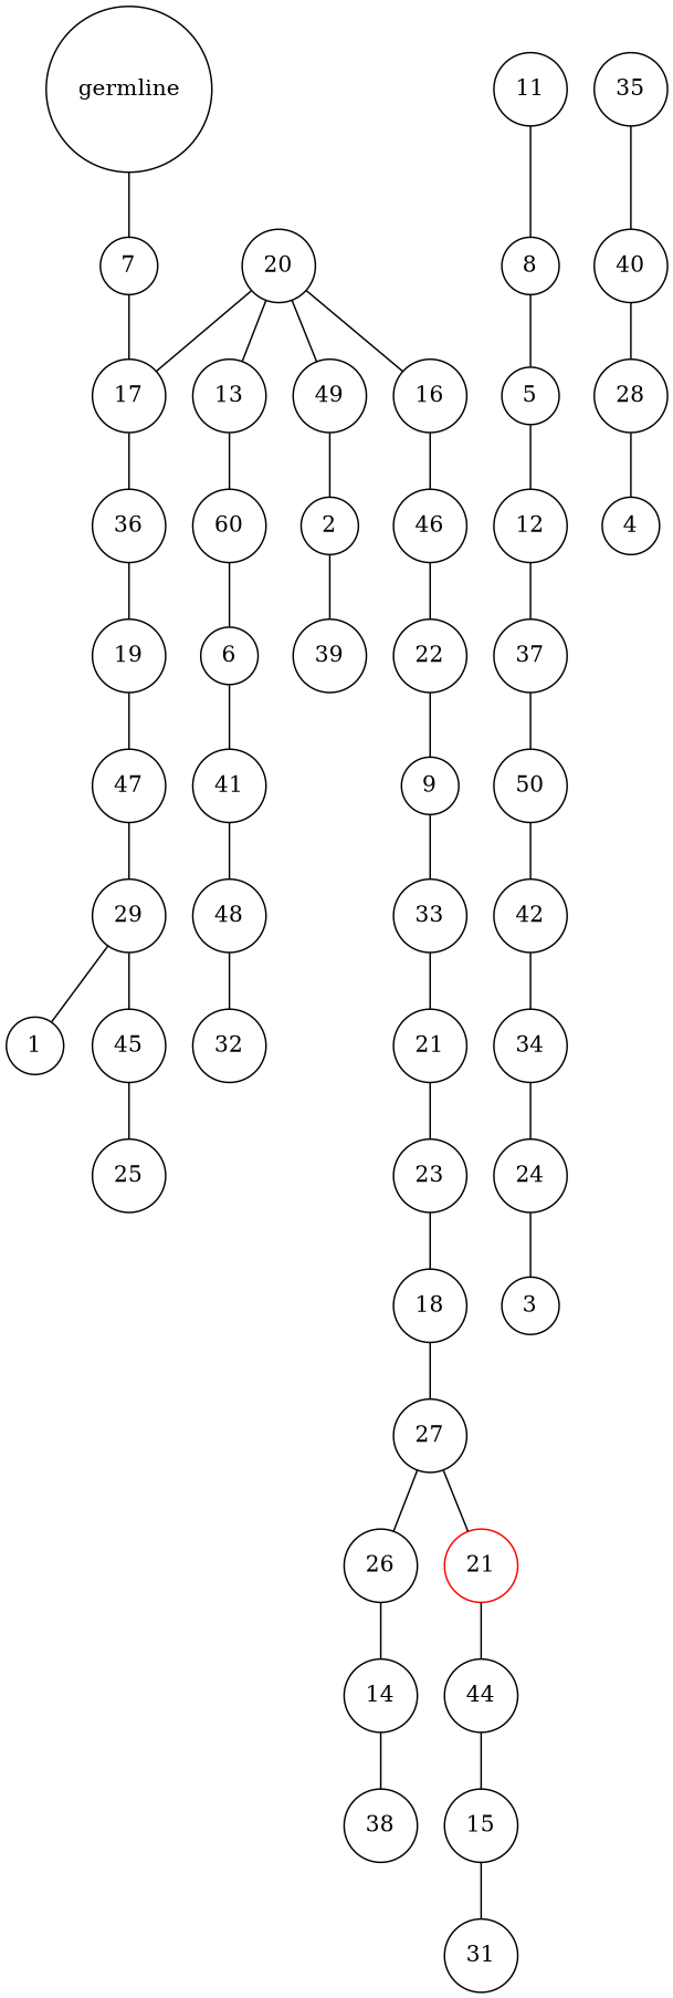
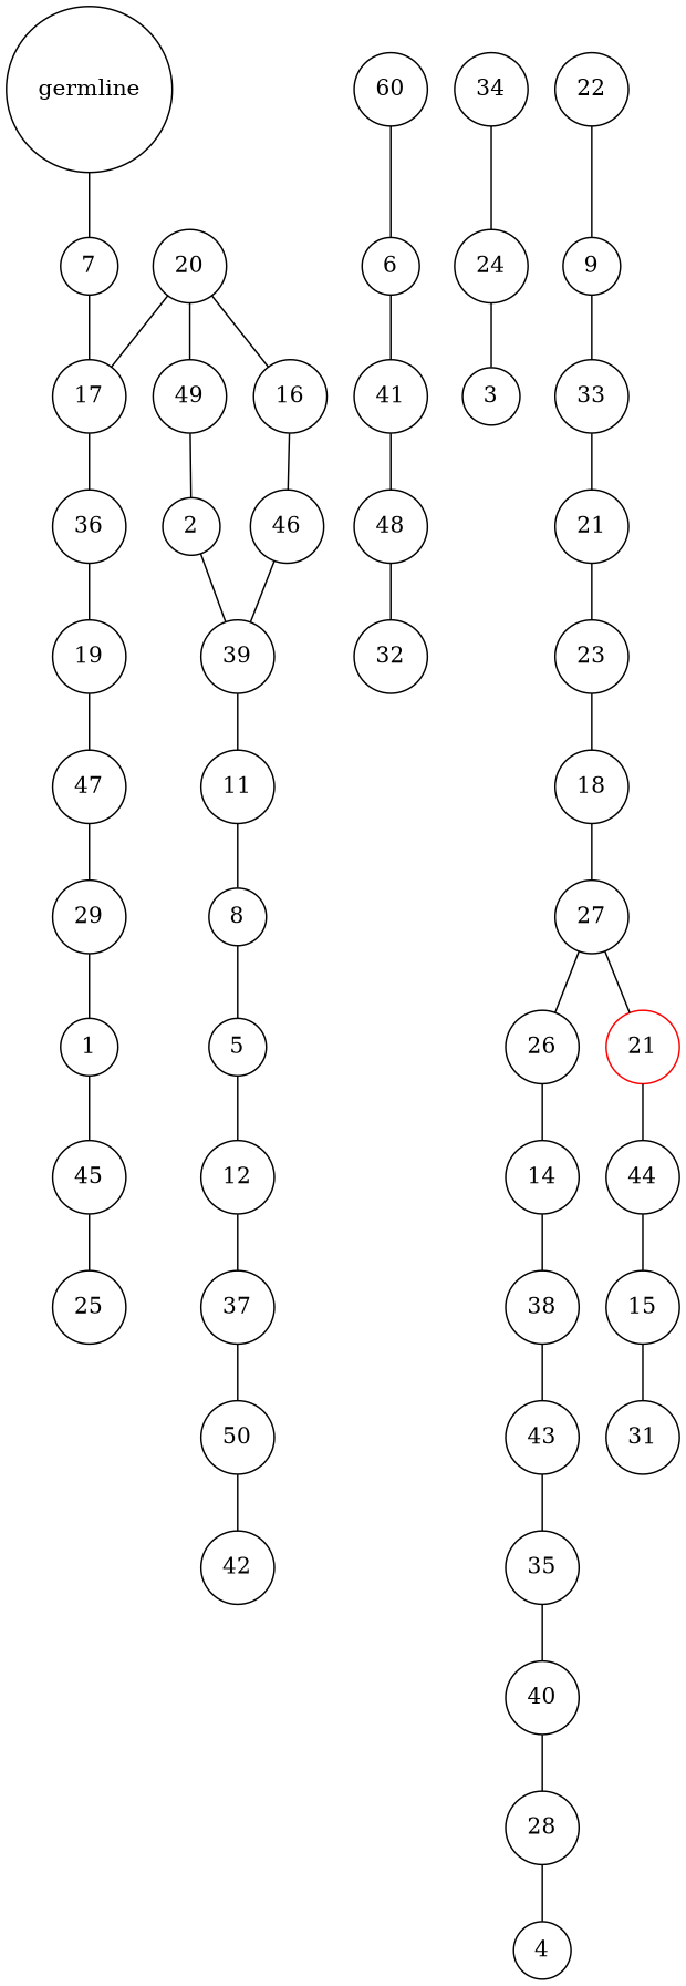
  graph {
    rankdir=UD
    splines=line
    node [shape=circle]
    n1 [label=germline]
    n2 [label=7]
    n3 [label=17]
    n4 [label=20]
-   n5 [label=13]
    n6 [label=49]
    n7 [label=16]
    n8 [label=60]
    n9 [label=2]
    n10 [label=36]
    n11 [label=46]
    n12 [label=6]
    n13 [label=41]
    n14 [label=48]
    n15 [label=32]
    n16 [label=39]
    n17 [label=11]
    n18 [label=8]
    n19 [label=5]
    n20 [label=12]
    n21 [label=37]
    n22 [label=50]
    n23 [label=42]
    n24 [label=34]
    n25 [label=24]
    n26 [label=3]
    n27 [label=19]
    n28 [label=47]
    n29 [label=29]
    n30 [label=1]
    n31 [label=45]
    n32 [label=25]
    n33 [label=22]
    n34 [label=9]
    n35 [label=33]
    n36 [label=21]
    n37 [label=23]
    n38 [label=18]
    n39 [label=27]
    n40 [label=26]
    n41 [color=red label=21]
    n42 [label=14]
    n43 [label=44]
    n44 [label=38]
+   n45 [label=43]
    n46 [label=35]
    n47 [label=40]
    n48 [label=28]
    n49 [label=4]
    n50 [label=15]
    n51 [label=31]
    n1 -- n2
    n2 -- n3
    n3 -- n10
    n4 -- n3
-   n4 -- n5
    n4 -- n6
    n4 -- n7
-   n5 -- n8
    n6 -- n9
    n7 -- n11
    n8 -- n12
    n9 -- n16
    n10 -- n27
-   n11 -- n33
+   n11 -- n16
    n12 -- n13
    n13 -- n14
    n14 -- n15
+   n16 -- n17
    n17 -- n18
    n18 -- n19
    n19 -- n20
    n20 -- n21
    n21 -- n22
    n22 -- n23
-   n23 -- n24
    n24 -- n25
    n25 -- n26
    n27 -- n28
    n28 -- n29
    n29 -- n30
-   n29 -- n31
+   n30 -- n31
    n31 -- n32
    n33 -- n34
    n34 -- n35
    n35 -- n36
    n36 -- n37
    n37 -- n38
    n38 -- n39
    n39 -- n40
    n39 -- n41
    n40 -- n42
    n41 -- n43
    n42 -- n44
    n43 -- n50
+   n44 -- n45
+   n45 -- n46
    n46 -- n47
    n47 -- n48
    n48 -- n49
    n50 -- n51
  }
